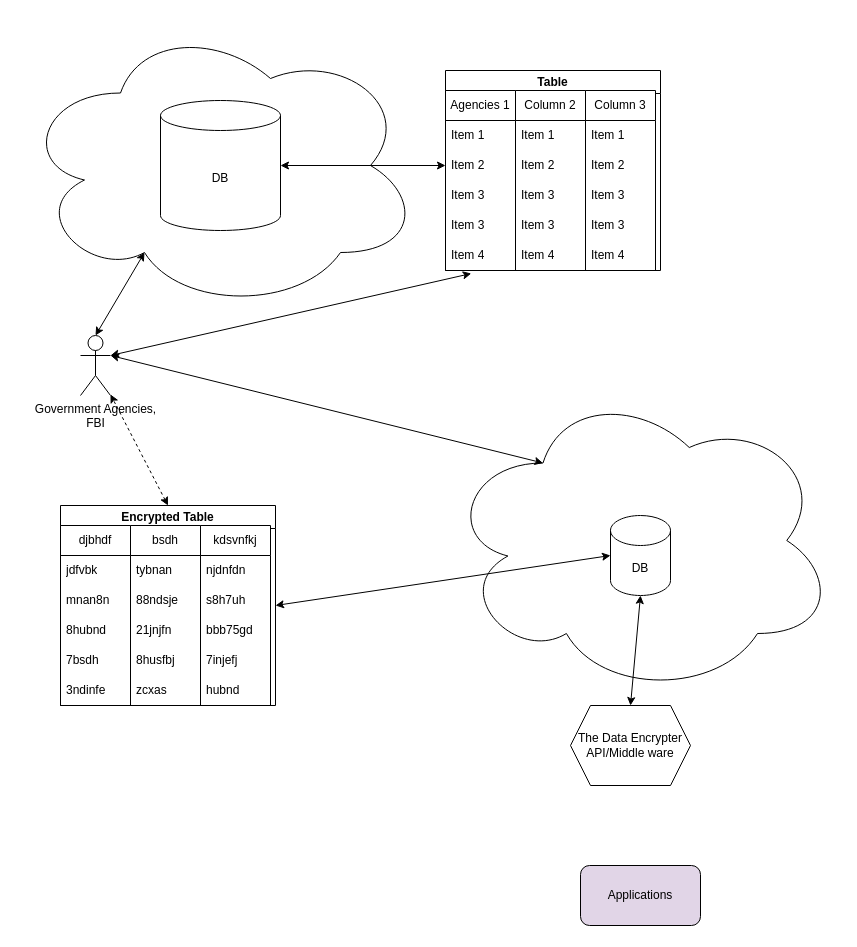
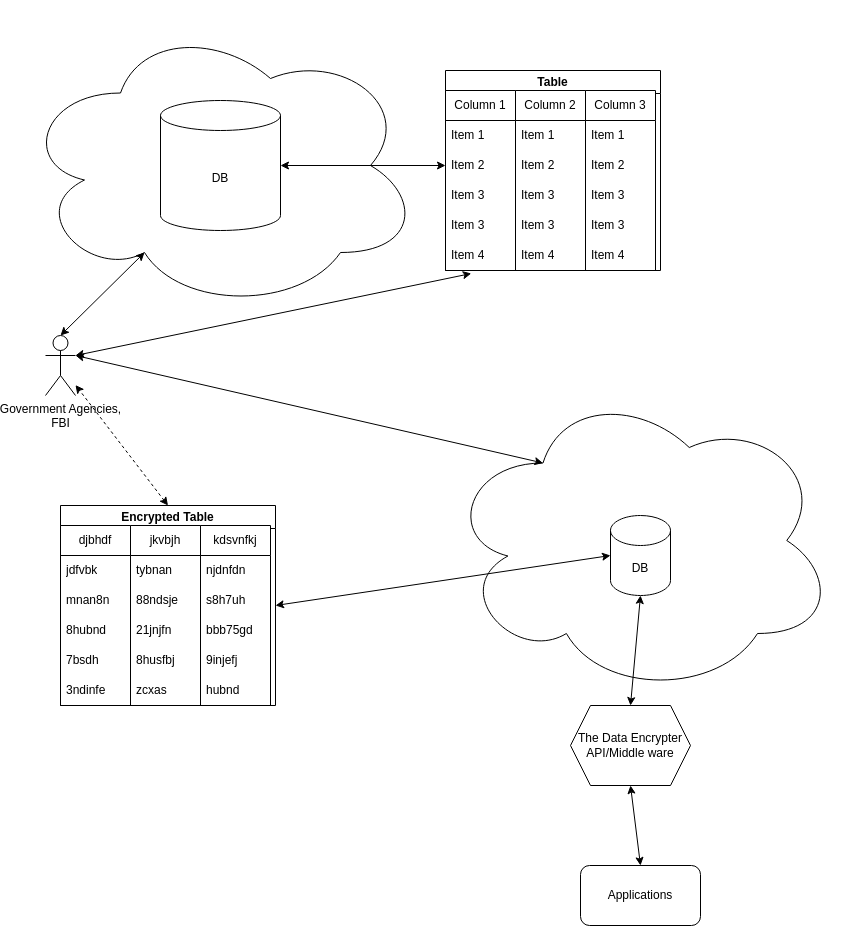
  <mxCell id="0" />
  <mxCell id="1" parent="0" />
  <mxCell id="2" value="" style="ellipse;shape=cloud;whiteSpace=wrap;html=1;" vertex="1" parent="1"><mxGeometry y="20" width="400" height="290" as="geometry" x="20" /></mxCell>
  <mxCell id="3" value="DB" style="shape=cylinder3;whiteSpace=wrap;html=1;boundedLbl=1;backgroundOutline=1;size=15;" vertex="1" parent="1"><mxGeometry x="160" y="100" width="120" height="130" as="geometry" /></mxCell>
  <mxCell id="4" value="Table" style="swimlane;whiteSpace=wrap;html=1;startSize=23;" vertex="1" parent="1"><mxGeometry x="445" y="70" width="215" height="200" as="geometry" /></mxCell>
- <mxCell id="5" value="Agencies 1" style="swimlane;fontStyle=0;childLayout=stackLayout;horizontal=1;startSize=30;horizontalStack=0;resizeParent=1;resizeParentMax=0;resizeLast=0;collapsible=1;marginBottom=0;whiteSpace=wrap;html=1;" vertex="1" parent="4"><mxGeometry y="20" width="70" height="180" as="geometry" /></mxCell>
+ <mxCell id="5" value="Column 1" style="swimlane;fontStyle=0;childLayout=stackLayout;horizontal=1;startSize=30;horizontalStack=0;resizeParent=1;resizeParentMax=0;resizeLast=0;collapsible=1;marginBottom=0;whiteSpace=wrap;html=1;" vertex="1" parent="4"><mxGeometry y="20" width="70" height="180" as="geometry" /></mxCell>
  <mxCell id="6" value="Item 1" style="text;strokeColor=none;fillColor=none;align=left;verticalAlign=middle;spacingLeft=4;spacingRight=4;overflow=hidden;points=[[0,0.5],[1,0.5]];portConstraint=eastwest;rotatable=0;whiteSpace=wrap;html=1;" vertex="1" parent="5"><mxGeometry y="30" width="70" height="30" as="geometry" /></mxCell>
  <mxCell id="7" value="Item 2" style="text;strokeColor=none;fillColor=none;align=left;verticalAlign=middle;spacingLeft=4;spacingRight=4;overflow=hidden;points=[[0,0.5],[1,0.5]];portConstraint=eastwest;rotatable=0;whiteSpace=wrap;html=1;" vertex="1" parent="5"><mxGeometry y="60" width="70" height="30" as="geometry" /></mxCell>
  <mxCell id="8" value="Item 3" style="text;strokeColor=none;fillColor=none;align=left;verticalAlign=middle;spacingLeft=4;spacingRight=4;overflow=hidden;points=[[0,0.5],[1,0.5]];portConstraint=eastwest;rotatable=0;whiteSpace=wrap;html=1;" vertex="1" parent="5"><mxGeometry y="90" width="70" height="30" as="geometry" /></mxCell>
  <mxCell id="9" value="Item 3" style="text;strokeColor=none;fillColor=none;align=left;verticalAlign=middle;spacingLeft=4;spacingRight=4;overflow=hidden;points=[[0,0.5],[1,0.5]];portConstraint=eastwest;rotatable=0;whiteSpace=wrap;html=1;" vertex="1" parent="5"><mxGeometry y="120" width="70" height="30" as="geometry" /></mxCell>
  <mxCell id="10" value="Item 4" style="text;strokeColor=none;fillColor=none;align=left;verticalAlign=middle;spacingLeft=4;spacingRight=4;overflow=hidden;points=[[0,0.5],[1,0.5]];portConstraint=eastwest;rotatable=0;whiteSpace=wrap;html=1;" vertex="1" parent="5"><mxGeometry y="150" width="70" height="30" as="geometry" /></mxCell>
  <mxCell id="11" value="Column 2" style="swimlane;fontStyle=0;childLayout=stackLayout;horizontal=1;startSize=30;horizontalStack=0;resizeParent=1;resizeParentMax=0;resizeLast=0;collapsible=1;marginBottom=0;whiteSpace=wrap;html=1;" vertex="1" parent="4"><mxGeometry x="70" y="20" width="70" height="180" as="geometry" /></mxCell>
  <mxCell id="12" value="Item 1" style="text;strokeColor=none;fillColor=none;align=left;verticalAlign=middle;spacingLeft=4;spacingRight=4;overflow=hidden;points=[[0,0.5],[1,0.5]];portConstraint=eastwest;rotatable=0;whiteSpace=wrap;html=1;" vertex="1" parent="11"><mxGeometry y="30" width="70" height="30" as="geometry" /></mxCell>
  <mxCell id="13" value="Item 2" style="text;strokeColor=none;fillColor=none;align=left;verticalAlign=middle;spacingLeft=4;spacingRight=4;overflow=hidden;points=[[0,0.5],[1,0.5]];portConstraint=eastwest;rotatable=0;whiteSpace=wrap;html=1;" vertex="1" parent="11"><mxGeometry y="60" width="70" height="30" as="geometry" /></mxCell>
  <mxCell id="14" value="Item 3" style="text;strokeColor=none;fillColor=none;align=left;verticalAlign=middle;spacingLeft=4;spacingRight=4;overflow=hidden;points=[[0,0.5],[1,0.5]];portConstraint=eastwest;rotatable=0;whiteSpace=wrap;html=1;" vertex="1" parent="11"><mxGeometry y="90" width="70" height="30" as="geometry" /></mxCell>
  <mxCell id="15" value="Item 3" style="text;strokeColor=none;fillColor=none;align=left;verticalAlign=middle;spacingLeft=4;spacingRight=4;overflow=hidden;points=[[0,0.5],[1,0.5]];portConstraint=eastwest;rotatable=0;whiteSpace=wrap;html=1;" vertex="1" parent="11"><mxGeometry y="120" width="70" height="30" as="geometry" /></mxCell>
  <mxCell id="16" value="Item 4" style="text;strokeColor=none;fillColor=none;align=left;verticalAlign=middle;spacingLeft=4;spacingRight=4;overflow=hidden;points=[[0,0.5],[1,0.5]];portConstraint=eastwest;rotatable=0;whiteSpace=wrap;html=1;" vertex="1" parent="11"><mxGeometry y="150" width="70" height="30" as="geometry" /></mxCell>
  <mxCell id="17" value="Column 3" style="swimlane;fontStyle=0;childLayout=stackLayout;horizontal=1;startSize=30;horizontalStack=0;resizeParent=1;resizeParentMax=0;resizeLast=0;collapsible=1;marginBottom=0;whiteSpace=wrap;html=1;" vertex="1" parent="4"><mxGeometry x="140" y="20" width="70" height="180" as="geometry" /></mxCell>
  <mxCell id="18" value="Item 1" style="text;strokeColor=none;fillColor=none;align=left;verticalAlign=middle;spacingLeft=4;spacingRight=4;overflow=hidden;points=[[0,0.5],[1,0.5]];portConstraint=eastwest;rotatable=0;whiteSpace=wrap;html=1;" vertex="1" parent="17"><mxGeometry y="30" width="70" height="30" as="geometry" /></mxCell>
  <mxCell id="19" value="Item 2" style="text;strokeColor=none;fillColor=none;align=left;verticalAlign=middle;spacingLeft=4;spacingRight=4;overflow=hidden;points=[[0,0.5],[1,0.5]];portConstraint=eastwest;rotatable=0;whiteSpace=wrap;html=1;" vertex="1" parent="17"><mxGeometry y="60" width="70" height="30" as="geometry" /></mxCell>
  <mxCell id="20" value="Item 3" style="text;strokeColor=none;fillColor=none;align=left;verticalAlign=middle;spacingLeft=4;spacingRight=4;overflow=hidden;points=[[0,0.5],[1,0.5]];portConstraint=eastwest;rotatable=0;whiteSpace=wrap;html=1;" vertex="1" parent="17"><mxGeometry y="90" width="70" height="30" as="geometry" /></mxCell>
  <mxCell id="21" value="Item 3" style="text;strokeColor=none;fillColor=none;align=left;verticalAlign=middle;spacingLeft=4;spacingRight=4;overflow=hidden;points=[[0,0.5],[1,0.5]];portConstraint=eastwest;rotatable=0;whiteSpace=wrap;html=1;" vertex="1" parent="17"><mxGeometry y="120" width="70" height="30" as="geometry" /></mxCell>
  <mxCell id="22" value="Item 4" style="text;strokeColor=none;fillColor=none;align=left;verticalAlign=middle;spacingLeft=4;spacingRight=4;overflow=hidden;points=[[0,0.5],[1,0.5]];portConstraint=eastwest;rotatable=0;whiteSpace=wrap;html=1;" vertex="1" parent="17"><mxGeometry y="150" width="70" height="30" as="geometry" /></mxCell>
  <mxCell id="23" value="" style="endArrow=classic;startArrow=classic;html=1;rounded=0;entryX=0;entryY=0.5;entryDx=0;entryDy=0;exitX=1;exitY=0.5;exitDx=0;exitDy=0;exitPerimeter=0;" edge="1" parent="1" source="3" target="7"><mxGeometry width="50" height="50" relative="1" as="geometry"><mxPoint x="470" y="405" as="sourcePoint" /><mxPoint x="520" y="355" as="targetPoint" /></mxGeometry></mxCell>
- <mxCell id="24" value="Government Agencies, &lt;br&gt;FBI" style="shape=umlActor;verticalLabelPosition=bottom;verticalAlign=top;html=1;outlineConnect=0;" vertex="1" parent="1"><mxGeometry x="80" y="335" width="30" height="60" as="geometry" /></mxCell>
+ <mxCell id="24" value="Government Agencies, &lt;br&gt;FBI" style="shape=umlActor;verticalLabelPosition=bottom;verticalAlign=top;html=1;outlineConnect=0;" vertex="1" parent="1"><mxGeometry x="45" y="335" width="30" height="60" as="geometry" /></mxCell>
  <mxCell id="25" value="" style="endArrow=classic;startArrow=classic;html=1;rounded=0;entryX=0.31;entryY=0.8;entryDx=0;entryDy=0;entryPerimeter=0;exitX=0.5;exitY=0;exitDx=0;exitDy=0;exitPerimeter=0;" edge="1" parent="1" source="24" target="2"><mxGeometry width="50" height="50" relative="1" as="geometry"><mxPoint x="430" y="425" as="sourcePoint" /><mxPoint x="480" y="375" as="targetPoint" /></mxGeometry></mxCell>
  <mxCell id="26" value="" style="endArrow=classic;startArrow=classic;html=1;rounded=0;entryX=0.368;entryY=1.1;entryDx=0;entryDy=0;entryPerimeter=0;exitX=1;exitY=0.333;exitDx=0;exitDy=0;exitPerimeter=0;" edge="1" parent="1" source="24" target="10"><mxGeometry width="50" height="50" relative="1" as="geometry"><mxPoint x="430" y="425" as="sourcePoint" /><mxPoint x="480" y="375" as="targetPoint" /></mxGeometry></mxCell>
  <mxCell id="27" value="" style="ellipse;shape=cloud;whiteSpace=wrap;html=1;" vertex="1" parent="1"><mxGeometry x="445" y="385" width="390" height="310" as="geometry" /></mxCell>
  <mxCell id="28" value="DB" style="shape=cylinder3;whiteSpace=wrap;html=1;boundedLbl=1;backgroundOutline=1;size=15;" vertex="1" parent="1"><mxGeometry x="610" y="515" width="60" height="80" as="geometry" /></mxCell>
  <mxCell id="29" value="Encrypted Table" style="swimlane;whiteSpace=wrap;html=1;startSize=23;" vertex="1" parent="1"><mxGeometry x="60" y="505" width="215" height="200" as="geometry" /></mxCell>
  <mxCell id="30" value="djbhdf" style="swimlane;fontStyle=0;childLayout=stackLayout;horizontal=1;startSize=30;horizontalStack=0;resizeParent=1;resizeParentMax=0;resizeLast=0;collapsible=1;marginBottom=0;whiteSpace=wrap;html=1;" vertex="1" parent="29"><mxGeometry y="20" width="70" height="180" as="geometry" /></mxCell>
  <mxCell id="31" value="jdfvbk" style="text;strokeColor=none;fillColor=none;align=left;verticalAlign=middle;spacingLeft=4;spacingRight=4;overflow=hidden;points=[[0,0.5],[1,0.5]];portConstraint=eastwest;rotatable=0;whiteSpace=wrap;html=1;" vertex="1" parent="30"><mxGeometry y="30" width="70" height="30" as="geometry" /></mxCell>
  <mxCell id="32" value="mnan8n" style="text;strokeColor=none;fillColor=none;align=left;verticalAlign=middle;spacingLeft=4;spacingRight=4;overflow=hidden;points=[[0,0.5],[1,0.5]];portConstraint=eastwest;rotatable=0;whiteSpace=wrap;html=1;" vertex="1" parent="30"><mxGeometry y="60" width="70" height="30" as="geometry" /></mxCell>
  <mxCell id="33" value="8hubnd" style="text;strokeColor=none;fillColor=none;align=left;verticalAlign=middle;spacingLeft=4;spacingRight=4;overflow=hidden;points=[[0,0.5],[1,0.5]];portConstraint=eastwest;rotatable=0;whiteSpace=wrap;html=1;" vertex="1" parent="30"><mxGeometry y="90" width="70" height="30" as="geometry" /></mxCell>
  <mxCell id="34" value="7bsdh" style="text;strokeColor=none;fillColor=none;align=left;verticalAlign=middle;spacingLeft=4;spacingRight=4;overflow=hidden;points=[[0,0.5],[1,0.5]];portConstraint=eastwest;rotatable=0;whiteSpace=wrap;html=1;" vertex="1" parent="30"><mxGeometry y="120" width="70" height="30" as="geometry" /></mxCell>
  <mxCell id="35" value="3ndinfe" style="text;strokeColor=none;fillColor=none;align=left;verticalAlign=middle;spacingLeft=4;spacingRight=4;overflow=hidden;points=[[0,0.5],[1,0.5]];portConstraint=eastwest;rotatable=0;whiteSpace=wrap;html=1;" vertex="1" parent="30"><mxGeometry y="150" width="70" height="30" as="geometry" /></mxCell>
- <mxCell id="36" value="bsdh" style="swimlane;fontStyle=0;childLayout=stackLayout;horizontal=1;startSize=30;horizontalStack=0;resizeParent=1;resizeParentMax=0;resizeLast=0;collapsible=1;marginBottom=0;whiteSpace=wrap;html=1;" vertex="1" parent="29"><mxGeometry x="70" y="20" width="70" height="180" as="geometry" /></mxCell>
+ <mxCell id="36" value="jkvbjh" style="swimlane;fontStyle=0;childLayout=stackLayout;horizontal=1;startSize=30;horizontalStack=0;resizeParent=1;resizeParentMax=0;resizeLast=0;collapsible=1;marginBottom=0;whiteSpace=wrap;html=1;" vertex="1" parent="29"><mxGeometry x="70" y="20" width="70" height="180" as="geometry" /></mxCell>
  <mxCell id="37" value="tybnan" style="text;strokeColor=none;fillColor=none;align=left;verticalAlign=middle;spacingLeft=4;spacingRight=4;overflow=hidden;points=[[0,0.5],[1,0.5]];portConstraint=eastwest;rotatable=0;whiteSpace=wrap;html=1;" vertex="1" parent="36"><mxGeometry y="30" width="70" height="30" as="geometry" /></mxCell>
  <mxCell id="38" value="88ndsje" style="text;strokeColor=none;fillColor=none;align=left;verticalAlign=middle;spacingLeft=4;spacingRight=4;overflow=hidden;points=[[0,0.5],[1,0.5]];portConstraint=eastwest;rotatable=0;whiteSpace=wrap;html=1;" vertex="1" parent="36"><mxGeometry y="60" width="70" height="30" as="geometry" /></mxCell>
  <mxCell id="39" value="21jnjfn" style="text;strokeColor=none;fillColor=none;align=left;verticalAlign=middle;spacingLeft=4;spacingRight=4;overflow=hidden;points=[[0,0.5],[1,0.5]];portConstraint=eastwest;rotatable=0;whiteSpace=wrap;html=1;" vertex="1" parent="36"><mxGeometry y="90" width="70" height="30" as="geometry" /></mxCell>
  <mxCell id="40" value="8husfbj" style="text;strokeColor=none;fillColor=none;align=left;verticalAlign=middle;spacingLeft=4;spacingRight=4;overflow=hidden;points=[[0,0.5],[1,0.5]];portConstraint=eastwest;rotatable=0;whiteSpace=wrap;html=1;" vertex="1" parent="36"><mxGeometry y="120" width="70" height="30" as="geometry" /></mxCell>
  <mxCell id="41" value="zcxas" style="text;strokeColor=none;fillColor=none;align=left;verticalAlign=middle;spacingLeft=4;spacingRight=4;overflow=hidden;points=[[0,0.5],[1,0.5]];portConstraint=eastwest;rotatable=0;whiteSpace=wrap;html=1;" vertex="1" parent="36"><mxGeometry y="150" width="70" height="30" as="geometry" /></mxCell>
  <mxCell id="42" value="kdsvnfkj" style="swimlane;fontStyle=0;childLayout=stackLayout;horizontal=1;startSize=30;horizontalStack=0;resizeParent=1;resizeParentMax=0;resizeLast=0;collapsible=1;marginBottom=0;whiteSpace=wrap;html=1;" vertex="1" parent="29"><mxGeometry x="140" y="20" width="70" height="180" as="geometry" /></mxCell>
  <mxCell id="43" value="njdnfdn" style="text;strokeColor=none;fillColor=none;align=left;verticalAlign=middle;spacingLeft=4;spacingRight=4;overflow=hidden;points=[[0,0.5],[1,0.5]];portConstraint=eastwest;rotatable=0;whiteSpace=wrap;html=1;" vertex="1" parent="42"><mxGeometry y="30" width="70" height="30" as="geometry" /></mxCell>
  <mxCell id="44" value="s8h7uh" style="text;strokeColor=none;fillColor=none;align=left;verticalAlign=middle;spacingLeft=4;spacingRight=4;overflow=hidden;points=[[0,0.5],[1,0.5]];portConstraint=eastwest;rotatable=0;whiteSpace=wrap;html=1;" vertex="1" parent="42"><mxGeometry y="60" width="70" height="30" as="geometry" /></mxCell>
  <mxCell id="45" value="bbb75gd" style="text;strokeColor=none;fillColor=none;align=left;verticalAlign=middle;spacingLeft=4;spacingRight=4;overflow=hidden;points=[[0,0.5],[1,0.5]];portConstraint=eastwest;rotatable=0;whiteSpace=wrap;html=1;" vertex="1" parent="42"><mxGeometry y="90" width="70" height="30" as="geometry" /></mxCell>
- <mxCell id="46" value="7injefj" style="text;strokeColor=none;fillColor=none;align=left;verticalAlign=middle;spacingLeft=4;spacingRight=4;overflow=hidden;points=[[0,0.5],[1,0.5]];portConstraint=eastwest;rotatable=0;whiteSpace=wrap;html=1;" vertex="1" parent="42"><mxGeometry y="120" width="70" height="30" as="geometry" /></mxCell>
+ <mxCell id="46" value="9injefj" style="text;strokeColor=none;fillColor=none;align=left;verticalAlign=middle;spacingLeft=4;spacingRight=4;overflow=hidden;points=[[0,0.5],[1,0.5]];portConstraint=eastwest;rotatable=0;whiteSpace=wrap;html=1;" vertex="1" parent="42"><mxGeometry y="120" width="70" height="30" as="geometry" /></mxCell>
  <mxCell id="47" value="hubnd" style="text;strokeColor=none;fillColor=none;align=left;verticalAlign=middle;spacingLeft=4;spacingRight=4;overflow=hidden;points=[[0,0.5],[1,0.5]];portConstraint=eastwest;rotatable=0;whiteSpace=wrap;html=1;" vertex="1" parent="42"><mxGeometry y="150" width="70" height="30" as="geometry" /></mxCell>
  <mxCell id="48" value="" style="endArrow=classic;startArrow=classic;html=1;rounded=0;exitX=0.5;exitY=0;exitDx=0;exitDy=0;dashed=1;" edge="1" parent="1" source="29" target="24"><mxGeometry width="50" height="50" relative="1" as="geometry"><mxPoint x="450" y="465" as="sourcePoint" /><mxPoint x="500" y="415" as="targetPoint" /></mxGeometry></mxCell>
  <mxCell id="49" value="" style="endArrow=classic;startArrow=classic;html=1;rounded=0;entryX=0.25;entryY=0.25;entryDx=0;entryDy=0;entryPerimeter=0;exitX=1;exitY=0.333;exitDx=0;exitDy=0;exitPerimeter=0;" edge="1" parent="1" source="24" target="27"><mxGeometry width="50" height="50" relative="1" as="geometry"><mxPoint x="450" y="465" as="sourcePoint" /><mxPoint x="500" y="415" as="targetPoint" /></mxGeometry></mxCell>
  <mxCell id="50" value="The Data Encrypter&lt;br&gt;API/Middle ware" style="shape=hexagon;perimeter=hexagonPerimeter2;whiteSpace=wrap;html=1;fixedSize=1;" vertex="1" parent="1"><mxGeometry x="570" y="705" width="120" height="80" as="geometry" /></mxCell>
  <mxCell id="51" value="" style="endArrow=classic;startArrow=classic;html=1;rounded=0;exitX=1;exitY=0.5;exitDx=0;exitDy=0;entryX=0;entryY=0.5;entryDx=0;entryDy=0;entryPerimeter=0;" edge="1" parent="1" source="29" target="28"><mxGeometry width="50" height="50" relative="1" as="geometry"><mxPoint x="530" y="485" as="sourcePoint" /><mxPoint x="580" y="435" as="targetPoint" /></mxGeometry></mxCell>
- <mxCell id="52" value="Applications" style="rounded=1;whiteSpace=wrap;html=1;fillColor=#e1d5e7;" vertex="1" parent="1"><mxGeometry x="580" y="865" width="120" height="60" as="geometry" /></mxCell>
+ <mxCell id="52" value="Applications" style="rounded=1;whiteSpace=wrap;html=1;" vertex="1" parent="1"><mxGeometry x="580" y="865" width="120" height="60" as="geometry" /></mxCell>
  <mxCell id="53" value="" style="endArrow=classic;startArrow=classic;html=1;rounded=0;entryX=0.5;entryY=1;entryDx=0;entryDy=0;entryPerimeter=0;exitX=0.5;exitY=0;exitDx=0;exitDy=0;" edge="1" parent="1" source="50" target="28"><mxGeometry width="50" height="50" relative="1" as="geometry"><mxPoint x="490" y="815" as="sourcePoint" /><mxPoint x="540" y="765" as="targetPoint" /></mxGeometry></mxCell>
+ <mxCell id="54" value="" style="endArrow=classic;startArrow=classic;html=1;rounded=0;entryX=0.5;entryY=1;entryDx=0;entryDy=0;exitX=0.5;exitY=0;exitDx=0;exitDy=0;" edge="1" parent="1" source="52" target="50"><mxGeometry width="50" height="50" relative="1" as="geometry"><mxPoint x="490" y="815" as="sourcePoint" /><mxPoint x="540" y="765" as="targetPoint" /></mxGeometry></mxCell>
